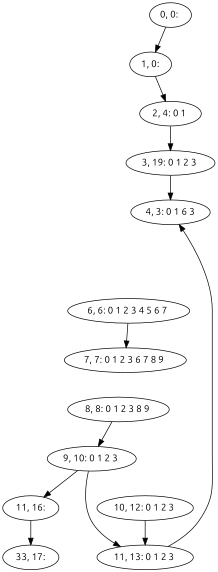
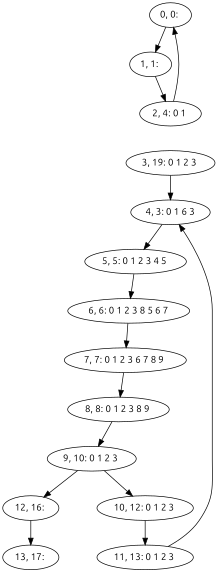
  digraph {
    fontname=Ubuntu
    node [fontname=Ubuntu]
    edge [fontname=Ubuntu]
    n1 [label="0, 0: "]
-   n2 [label="1, 0:"]
+   n2 [label="1, 1: "]
    n3 [label="2, 4: 0 1 "]
    n4 [label="3, 19: 0 1 2 3 "]
    n5 [label="4, 3: 0 1 6 3"]
-   n7 [label="6, 6: 0 1 2 3 4 5 6 7 "]
+   n6 [label="5, 5: 0 1 2 3 4 5 "]
+   n7 [label="6, 6: 0 1 2 3 8 5 6 7"]
    n8 [label="7, 7: 0 1 2 3 6 7 8 9 "]
    n9 [label="8, 8: 0 1 2 3 8 9 "]
    n10 [label="9, 10: 0 1 2 3 "]
    n11 [label="10, 12: 0 1 2 3 "]
-   n12 [label="11, 16:"]
+   n12 [label="12, 16: "]
    n13 [label="11, 13: 0 1 2 3 "]
-   n14 [label="33, 17:"]
+   n14 [label="13, 17: "]
    n1 -> n2
    n2 -> n3
-   n3 -> n4
+   n3 -> n1
    n4 -> n5
+   n5 -> n6
+   n6 -> n7
    n7 -> n8
+   n8 -> n9
    n9 -> n10
-   n10 -> n13
+   n10 -> n11
    n10 -> n12
    n11 -> n13
    n12 -> n14
    n13 -> n5
  }
